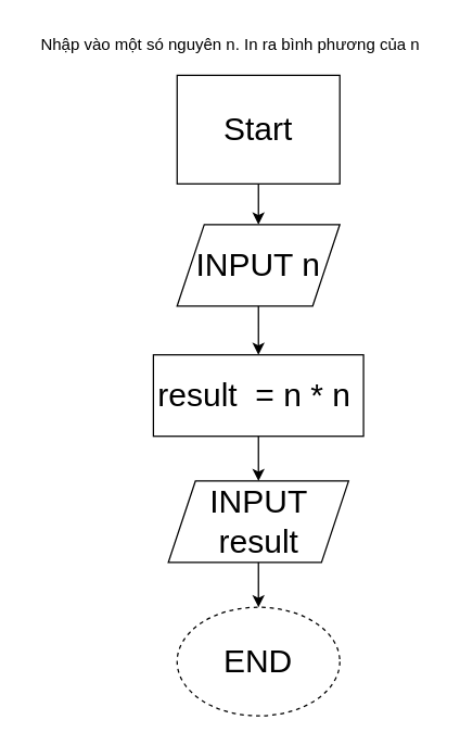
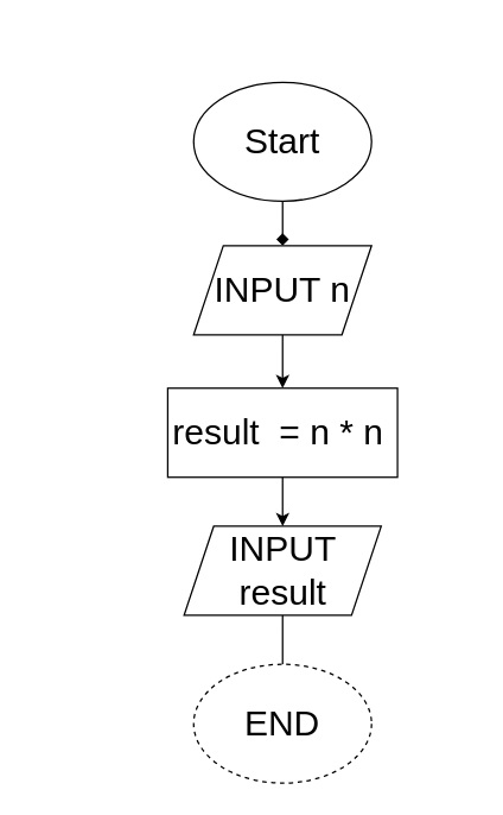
  <mxCell id="0" />
  <mxCell id="1" parent="0" />
- <mxCell id="2" value="Nhập vào một só nguyên n. In ra bình phương của n" style="text;html=1;align=center;verticalAlign=middle;resizable=0;points=[];autosize=1;strokeColor=none;fillColor=none;" vertex="1" parent="1"><mxGeometry x="20" y="20" width="297" height="26" as="geometry" /></mxCell>
- <mxCell id="3" value="" style="edgeStyle=orthogonalEdgeStyle;rounded=0;orthogonalLoop=1;jettySize=auto;html=1;fontSize=18;" edge="1" parent="1" source="4" target="6"><mxGeometry relative="1" as="geometry" /></mxCell>
- <mxCell id="4" value="&lt;font style=&quot;font-size: 24px;&quot;&gt;Start&lt;/font&gt;" style="whiteSpace=wrap;html=1;rounded=0;" vertex="1" parent="1"><mxGeometry x="130" y="55" width="120" height="80" as="geometry" /></mxCell>
+ <mxCell id="3" value="" style="edgeStyle=orthogonalEdgeStyle;rounded=0;orthogonalLoop=1;jettySize=auto;html=1;fontSize=18;endArrow=diamond;" edge="1" parent="1" source="4" target="6"><mxGeometry relative="1" as="geometry" /></mxCell>
+ <mxCell id="4" value="&lt;font style=&quot;font-size: 24px;&quot;&gt;Start&lt;/font&gt;" style="ellipse;whiteSpace=wrap;html=1;" vertex="1" parent="1"><mxGeometry x="130" y="55" width="120" height="80" as="geometry" /></mxCell>
  <mxCell id="5" value="" style="edgeStyle=orthogonalEdgeStyle;rounded=0;orthogonalLoop=1;jettySize=auto;html=1;fontSize=18;" edge="1" parent="1" source="6" target="8"><mxGeometry relative="1" as="geometry" /></mxCell>
  <mxCell id="6" value="INPUT n" style="shape=parallelogram;perimeter=parallelogramPerimeter;whiteSpace=wrap;html=1;fixedSize=1;fontSize=24;" vertex="1" parent="1"><mxGeometry x="130" y="165" width="120" height="60" as="geometry" /></mxCell>
  <mxCell id="7" value="" style="edgeStyle=orthogonalEdgeStyle;rounded=0;orthogonalLoop=1;jettySize=auto;html=1;fontSize=18;" edge="1" parent="1" source="8" target="10"><mxGeometry relative="1" as="geometry" /></mxCell>
  <mxCell id="8" value="result&amp;nbsp; = n * n&amp;nbsp;" style="rounded=0;whiteSpace=wrap;html=1;fontSize=24;" vertex="1" parent="1"><mxGeometry x="112.5" y="261" width="155" height="60" as="geometry" /></mxCell>
- <mxCell id="9" value="" style="edgeStyle=orthogonalEdgeStyle;rounded=0;orthogonalLoop=1;jettySize=auto;html=1;fontSize=18;" edge="1" parent="1" source="10" target="11"><mxGeometry relative="1" as="geometry" /></mxCell>
+ <mxCell id="9" value="" style="edgeStyle=orthogonalEdgeStyle;rounded=0;orthogonalLoop=1;jettySize=auto;html=1;fontSize=18;endArrow=none;" edge="1" parent="1" source="10" target="11"><mxGeometry relative="1" as="geometry" /></mxCell>
  <mxCell id="10" value="INPUT result" style="shape=parallelogram;perimeter=parallelogramPerimeter;whiteSpace=wrap;html=1;fixedSize=1;fontSize=24;" vertex="1" parent="1"><mxGeometry x="123.5" y="354" width="133" height="60" as="geometry" /></mxCell>
  <mxCell id="11" value="&lt;font style=&quot;font-size: 24px;&quot;&gt;END&lt;/font&gt;" style="ellipse;whiteSpace=wrap;html=1;dashed=1;" vertex="1" parent="1"><mxGeometry x="130" y="447" width="120" height="80" as="geometry" /></mxCell>
